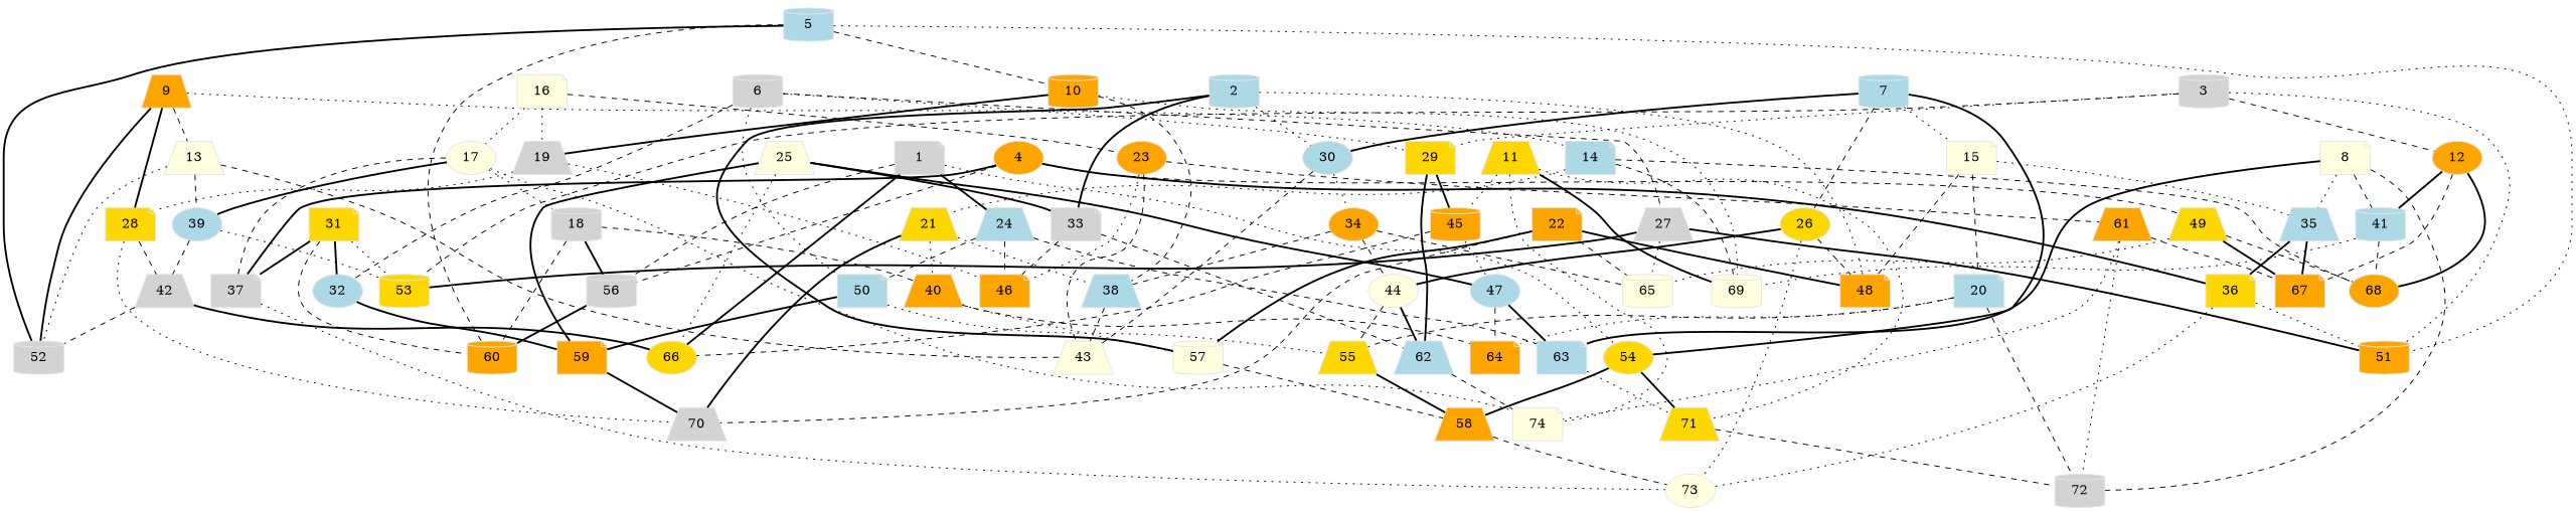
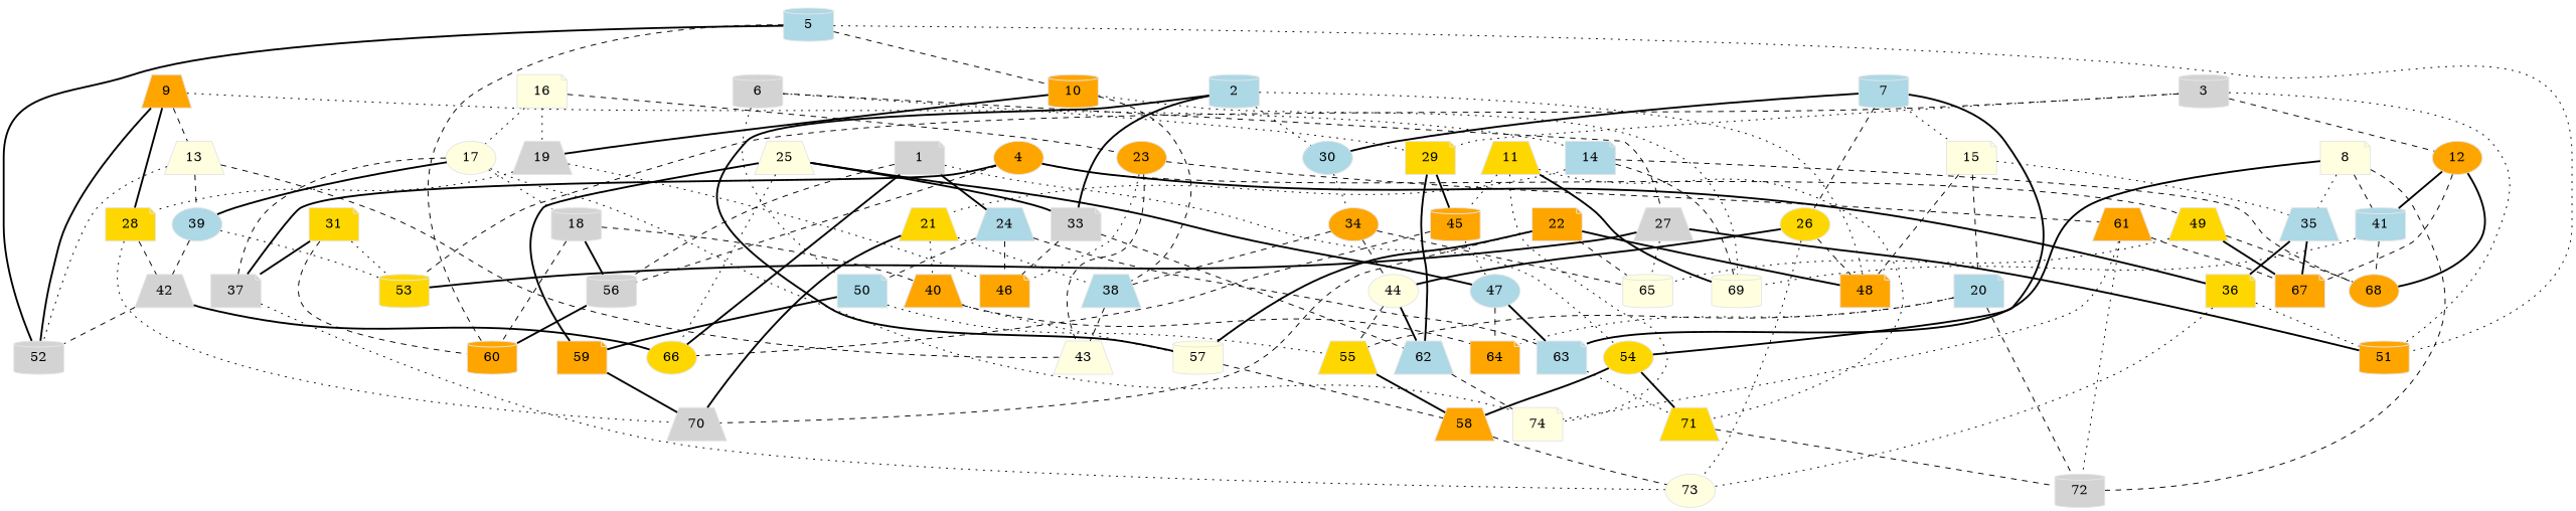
  graph {
    node [color=gray90 fillcolor=orange shape=note style=filled]
    edge [style=dashed]
    1 [fillcolor=lightgrey]
    24 [fillcolor=lightblue shape=trapezium]
    54 [fillcolor=gold shape=ellipse]
    56 [fillcolor=lightgrey shape=cylinder]
    66 [fillcolor=gold shape=ellipse]
    50 [fillcolor=lightblue]
    63 [fillcolor=lightblue]
    46
    71 [fillcolor=gold shape=trapezium]
    58 [shape=trapezium]
    60 [shape=cylinder]
    2 [fillcolor=lightblue shape=cylinder]
    30 [fillcolor=lightblue shape=ellipse]
    33 [fillcolor=lightgrey]
    48
    57 [fillcolor=lightyellow shape=cylinder]
    43 [fillcolor=lightyellow shape=trapezium]
    34 [shape=ellipse]
    62 [fillcolor=lightblue shape=trapezium]
    3 [fillcolor=lightgrey shape=cylinder]
    12 [shape=ellipse]
    29 [fillcolor=gold]
    51 [shape=cylinder]
    53 [fillcolor=gold shape=cylinder]
    41 [fillcolor=lightblue shape=cylinder]
    67
    68 [shape=ellipse]
    45 [shape=cylinder]
    4 [shape=ellipse]
    36 [fillcolor=gold]
    37 [fillcolor=lightgrey]
    49 [fillcolor=gold shape=trapezium]
    73 [fillcolor=lightyellow shape=ellipse]
    65 [fillcolor=lightyellow shape=cylinder]
    5 [fillcolor=lightblue shape=cylinder]
    10 [shape=cylinder]
    52 [fillcolor=lightgrey shape=cylinder]
    19 [fillcolor=lightgrey shape=trapezium]
    38 [fillcolor=lightblue shape=trapezium]
    69 [fillcolor=lightyellow shape=cylinder]
    6 [fillcolor=lightgrey shape=cylinder]
    27 [fillcolor=lightgrey shape=trapezium]
-   32 [fillcolor=lightblue shape=ellipse]
    59
    55 [fillcolor=gold shape=trapezium]
    7 [fillcolor=lightblue shape=cylinder]
    15 [fillcolor=lightyellow]
    26 [fillcolor=gold shape=ellipse]
    35 [fillcolor=lightblue shape=trapezium]
    20 [fillcolor=lightblue]
    44 [fillcolor=lightyellow shape=ellipse]
    8 [fillcolor=lightyellow]
    72 [fillcolor=lightgrey shape=cylinder]
    9 [shape=trapezium]
    13 [fillcolor=lightyellow shape=trapezium]
    14 [fillcolor=lightblue]
    28 [fillcolor=gold]
    39 [fillcolor=lightblue shape=ellipse]
    21 [fillcolor=gold shape=trapezium]
    70 [fillcolor=lightgrey shape=trapezium]
    42 [fillcolor=lightgrey shape=trapezium]
    11 [fillcolor=gold shape=trapezium]
    74 [fillcolor=lightyellow]
    47 [fillcolor=lightblue shape=ellipse]
    40 [shape=trapezium]
    64
    16 [fillcolor=lightyellow]
    17 [fillcolor=lightyellow shape=ellipse]
    23 [shape=ellipse]
    18 [fillcolor=lightgrey shape=cylinder]
    61 [shape=trapezium]
    22
    25 [fillcolor=lightyellow shape=trapezium]
    31 [fillcolor=gold]
    1 -- 24 [style=bold]
    1 -- 54 [style=dotted]
    1 -- 56
    1 -- 66 [style=bold]
    24 -- 50
    24 -- 63
    24 -- 46
    54 -- 71 [style=bold]
    54 -- 58 [style=bold]
    56 -- 60 [style=bold]
    50 -- 59 [style=bold]
    50 -- 55 [style=dotted]
    63 -- 71 [style=dotted]
    71 -- 72
    58 -- 73
    2 -- 30 [style=dotted]
    2 -- 33 [style=bold]
    2 -- 48 [style=dotted]
    2 -- 57 [style=bold]
-   30 -- 43
    30 -- 34 [style=dotted]
    33 -- 46
    33 -- 62
    57 -- 58
    34 -- 65
    34 -- 38
    34 -- 44
    62 -- 74
    3 -- 12
    3 -- 29 [style=dotted]
    3 -- 51 [style=dotted]
    3 -- 53
    12 -- 41 [style=bold]
    12 -- 67
    12 -- 68 [style=bold]
    29 -- 62 [style=bold]
    29 -- 45 [style=bold]
    41 -- 68
    41 -- 69 [style=dotted]
    45 -- 66
    45 -- 47 [style=dotted]
    4 -- 56
    4 -- 36 [style=bold]
    4 -- 37 [style=bold]
    4 -- 49
    36 -- 51 [style=dotted]
    36 -- 73 [style=dotted]
    37 -- 73 [style=dotted]
    49 -- 67 [style=bold]
    49 -- 68
    49 -- 65 [style=dotted]
    5 -- 60
    5 -- 51 [style=dotted]
    5 -- 10
    5 -- 52 [style=bold]
    10 -- 19 [style=bold]
    10 -- 38
    10 -- 69 [style=dotted]
    19 -- 46 [style=dotted]
    19 -- 28 [style=dotted]
    38 -- 43
    6 -- 50 [style=dotted]
    6 -- 29 [style=dotted]
    6 -- 27
-   6 -- 32
    27 -- 51 [style=bold]
    27 -- 53 [style=bold]
    27 -- 65 [style=dotted]
-   32 -- 59 [style=bold]
    59 -- 70 [style=bold]
    55 -- 58 [style=bold]
    7 -- 54 [style=bold]
    7 -- 30 [style=bold]
    7 -- 15 [style=dotted]
    7 -- 26
    15 -- 48
    15 -- 35 [style=dotted]
    15 -- 20
    26 -- 48
    26 -- 73 [style=dotted]
    26 -- 44 [style=bold]
    35 -- 67 [style=bold]
    35 -- 36 [style=bold]
    20 -- 55
    20 -- 72
    20 -- 64 [style=dotted]
    44 -- 62 [style=bold]
    44 -- 55
    8 -- 63 [style=bold]
    8 -- 41
    8 -- 35 [style=dotted]
    8 -- 72
    9 -- 52 [style=bold]
    9 -- 13
    9 -- 14 [style=dotted]
    9 -- 28 [style=bold]
    13 -- 43
    13 -- 52 [style=dotted]
    13 -- 39
    14 -- 68
    14 -- 69
    14 -- 21 [style=dotted]
    28 -- 70 [style=dotted]
    28 -- 42
    39 -- 53 [style=dotted]
    39 -- 42
    21 -- 38 [style=dotted]
    21 -- 70 [style=bold]
    21 -- 40 [style=dotted]
    42 -- 66 [style=bold]
    42 -- 52
    11 -- 71 [style=dotted]
    11 -- 45 [style=dotted]
    11 -- 69 [style=bold]
    11 -- 74 [style=dotted]
    47 -- 63 [style=bold]
    47 -- 64
    40 -- 57 [style=dotted]
    40 -- 64
    16 -- 19 [style=dotted]
    16 -- 17 [style=dotted]
    16 -- 23
    17 -- 37
    17 -- 39 [style=bold]
    17 -- 74 [style=dotted]
    17 -- 18 [style=dotted]
    23 -- 46 [style=dotted]
    23 -- 43
    23 -- 61
    18 -- 56 [style=bold]
    18 -- 60
    18 -- 40
    61 -- 67
    61 -- 72 [style=dotted]
    61 -- 74 [style=dotted]
    22 -- 48 [style=bold]
    22 -- 57 [style=bold]
    22 -- 65
    22 -- 70
    25 -- 66 [style=dotted]
    25 -- 33 [style=bold]
    25 -- 59 [style=bold]
    25 -- 47 [style=bold]
    31 -- 60
    31 -- 53 [style=dotted]
    31 -- 37 [style=bold]
-   31 -- 32 [style=bold]
  }
